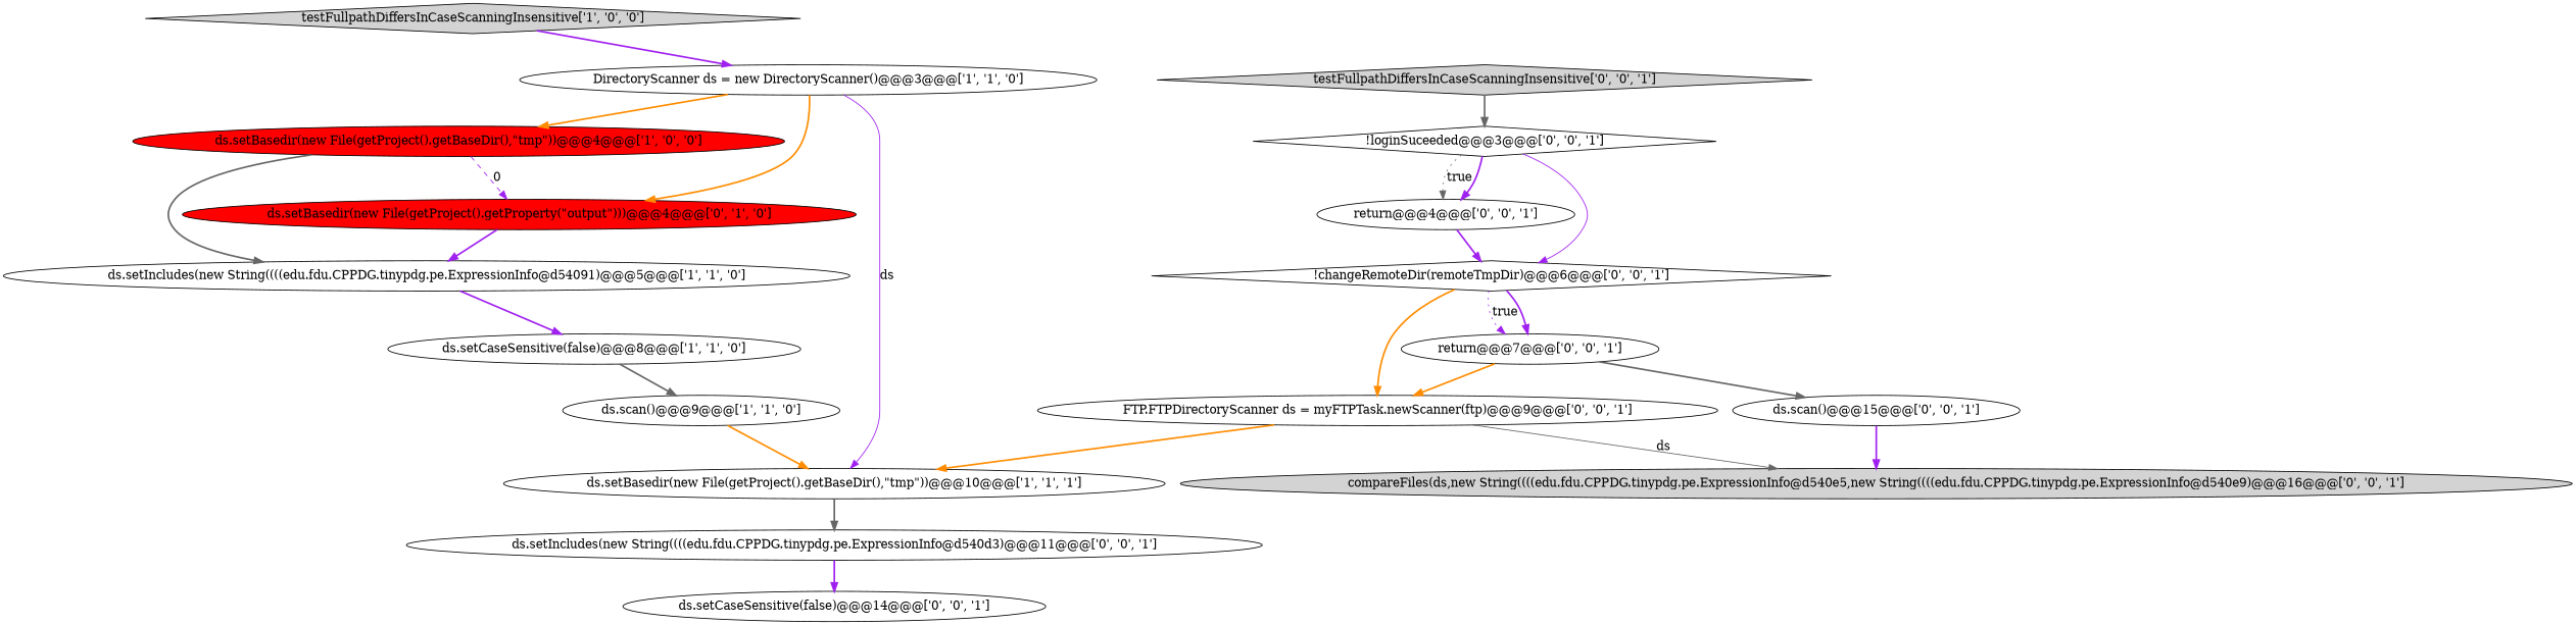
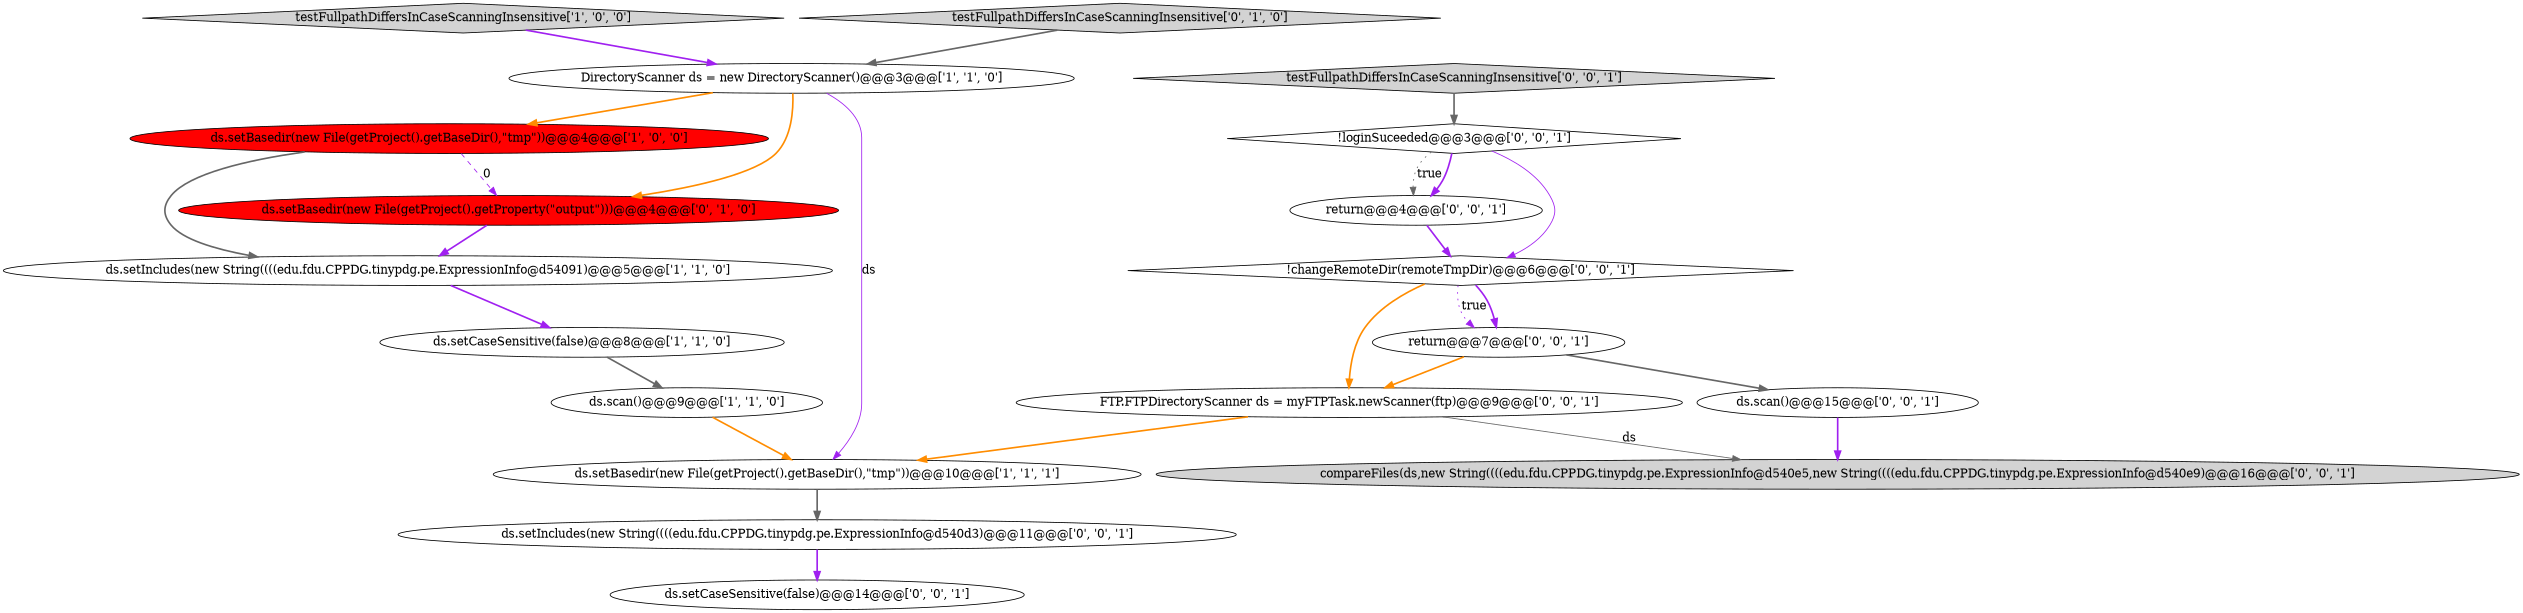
  digraph {
    node [fillcolor=white shape=ellipse style=filled]
    edge [color=purple style=bold]
    n1 [label="return@@@7@@@['0', '0', '1']"]
    n2 [label="FTP.FTPDirectoryScanner ds = myFTPTask.newScanner(ftp)@@@9@@@['0', '0', '1']"]
    n3 [label="ds.scan()@@@15@@@['0', '0', '1']"]
    n4 [fillcolor=lightgray label="compareFiles(ds,new String((((edu.fdu.CPPDG.tinypdg.pe.ExpressionInfo@d540e5,new String((((edu.fdu.CPPDG.tinypdg.pe.ExpressionInfo@d540e9)@@@16@@@['0', '0', '1']"]
    n5 [label="ds.setBasedir(new File(getProject().getBaseDir(),\"tmp\"))@@@10@@@['1', '1', '1']"]
    n6 [fillcolor=red label="ds.setBasedir(new File(getProject().getBaseDir(),\"tmp\"))@@@4@@@['1', '0', '0']"]
    n7 [label="ds.setIncludes(new String((((edu.fdu.CPPDG.tinypdg.pe.ExpressionInfo@d54091)@@@5@@@['1', '1', '0']"]
    n8 [fillcolor=red label="ds.setBasedir(new File(getProject().getProperty(\"output\")))@@@4@@@['0', '1', '0']"]
    n9 [label="ds.setCaseSensitive(false)@@@8@@@['1', '1', '0']"]
    n10 [fillcolor=lightgray label="testFullpathDiffersInCaseScanningInsensitive['1', '0', '0']" shape=diamond]
    n11 [label="DirectoryScanner ds = new DirectoryScanner()@@@3@@@['1', '1', '0']"]
+   n12 [fillcolor=lightgray label="testFullpathDiffersInCaseScanningInsensitive['0', '1', '0']" shape=diamond]
    n13 [fillcolor=lightgray label="testFullpathDiffersInCaseScanningInsensitive['0', '0', '1']" shape=diamond]
    n14 [label="!loginSuceeded@@@3@@@['0', '0', '1']" shape=diamond]
    n15 [label="!changeRemoteDir(remoteTmpDir)@@@6@@@['0', '0', '1']" shape=diamond]
    n16 [label="return@@@4@@@['0', '0', '1']"]
    n17 [label="ds.scan()@@@9@@@['1', '1', '0']"]
    n18 [label="ds.setIncludes(new String((((edu.fdu.CPPDG.tinypdg.pe.ExpressionInfo@d540d3)@@@11@@@['0', '0', '1']"]
    n19 [label="ds.setCaseSensitive(false)@@@14@@@['0', '0', '1']"]
    n1 -> n2 [color=darkorange]
    n1 -> n3 [color=gray40]
    n2 -> n4 [color=gray40 label=ds style=solid]
    n2 -> n5 [color=darkorange]
    n3 -> n4
    n5 -> n18 [color=gray40]
    n6 -> n7 [color=gray40]
    n6 -> n8 [label=0 style=dashed]
    n7 -> n9
    n8 -> n7
    n9 -> n17 [color=gray40]
    n10 -> n11
    n11 -> n5 [label=ds style=solid]
    n11 -> n6 [color=darkorange]
    n11 -> n8 [color=darkorange]
+   n12 -> n11 [color=gray40]
    n13 -> n14 [color=gray40]
    n14 -> n15 [style=solid]
    n14 -> n16 [color=gray40 label=true style=dotted]
    n14 -> n16
    n15 -> n1 [label=true style=dotted]
    n15 -> n1
    n15 -> n2 [color=darkorange]
    n16 -> n15
    n17 -> n5 [color=darkorange]
    n18 -> n19
  }
